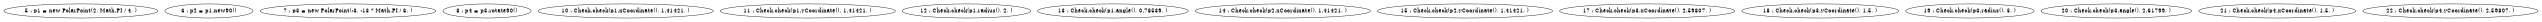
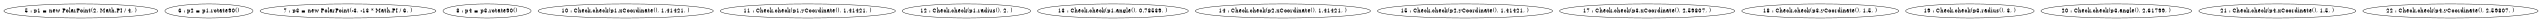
  digraph {
    "5 : p1 = new PolarPoint(2, Math.PI / 4, )"
-   "6 : p2 = p1.rotate90()" [label="6 : p2 = p1.new90()"]
+   "6 : p2 = p1.rotate90()"
    "7 : p3 = new PolarPoint(-3, -13 * Math.PI / 6, )"
    "8 : p4 = p3.rotate90()"
    "10 : Check.check(p1.xCoordinate(), 1.41421, )"
    "11 : Check.check(p1.yCoordinate(), 1.41421, )"
    "12 : Check.check(p1.radius(), 2, )"
    "13 : Check.check(p1.angle(), 0.78539, )"
    "14 : Check.check(p2.xCoordinate(), 1.41421, )"
    "15 : Check.check(p2.yCoordinate(), 1.41421, )"
    "17 : Check.check(p3.xCoordinate(), 2.59807, )"
    "18 : Check.check(p3.yCoordinate(), 1.5, )"
    "19 : Check.check(p3.radius(), 3, )"
    "20 : Check.check(p3.angle(), 2.61799, )"
    "21 : Check.check(p4.xCoordinate(), 1.5, )"
    "22 : Check.check(p4.yCoordinate(), 2.59807, )"
  }
